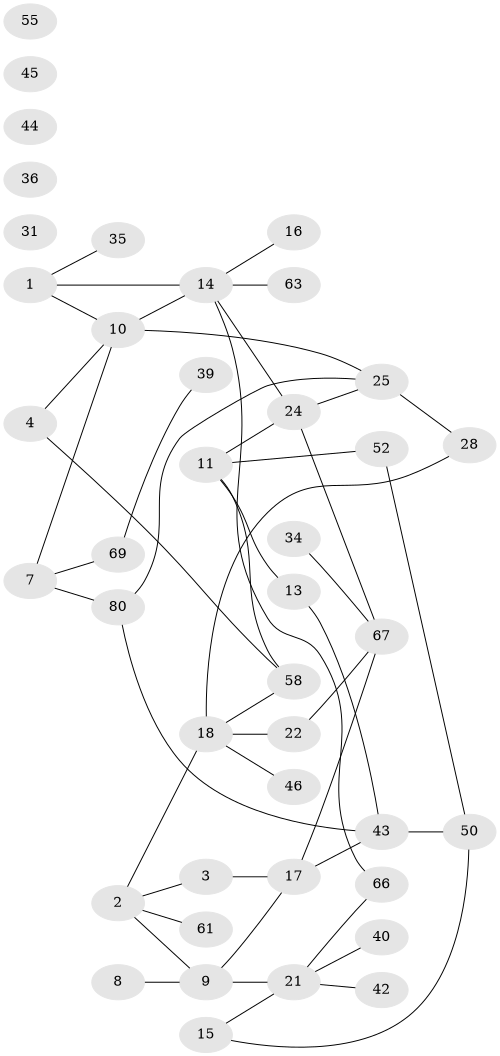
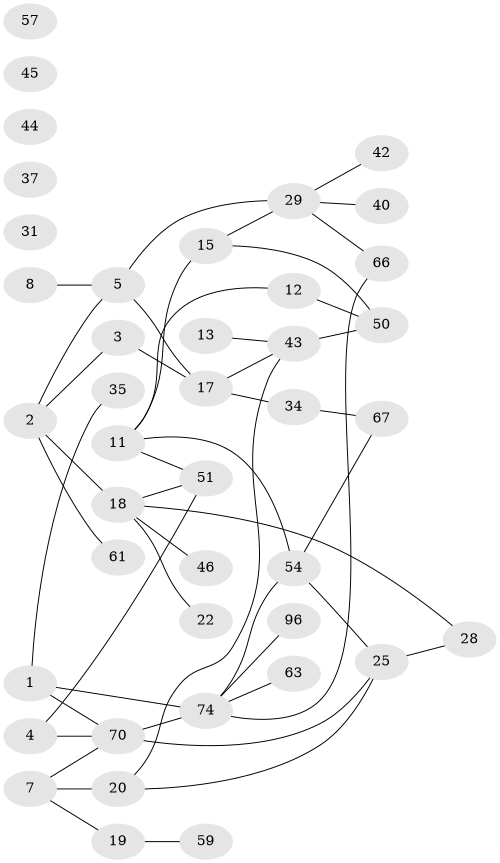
  graph {
    rankdir=LR
    node [color=gray90 style=filled]
    1 [super="+60"]
-   10 [super="+26"]
-   14 [super="+62"]
+   10 [super="+26" label=70]
+   14 [super="+62" label=74]
    35 [super="+36"]
    25 [super="+41"]
-   16 [super="+33"]
-   24 [super="+32"]
+   16 [super="+33" label=96]
+   24 [super="+32" label=54]
    63
    66
    2 [super="+5"]
    3 [super="+27"]
-   9 [super="+49"]
+   9 [super="+49" label=5]
    18 [super="+51"]
    61
    17 [super="+29"]
-   21 [super="+53"]
-   58
+   21 [super="+53" label=29]
+   58 [label=51]
    22
    28 [super="+59"]
    46
    43 [super="+55"]
    34
    4 [super="+47"]
    7 [super="+52"]
-   19 [super="+56" label=69]
-   20 [super="+38" label=80]
-   39 [super="+65"]
+   19 [super="+56"]
+   20 [super="+38"]
+   39 [super="+65" label=59]
    8
    40
    42
    50 [super="+54"]
    11 [super="+23"]
-   12 [super="+30" label=52]
+   12 [super="+30"]
    15 [super="+64"]
    13
    67 [super="+68"]
    31
-   37 [label=36]
+   37
    44
    45
-   57 [label=55]
+   57
    1 -- 10
    1 -- 14 [weight=2]
    1 -- 35
    10 -- 14
    10 -- 25
    14 -- 16
    14 -- 24
    14 -- 63
    14 -- 66
    25 -- 28
    24 -- 25
    24 -- 67
    2 -- 3
    2 -- 9
    2 -- 18
    2 -- 61
    3 -- 17
    9 -- 17
    9 -- 21 [weight=2]
    18 -- 58
    18 -- 22
    18 -- 28
    18 -- 46
    17 -- 43
-   17 -- 67
+   17 -- 34
    21 -- 66
    21 -- 40
    21 -- 42
-   22 -- 67
    43 -- 50 [weight=2]
    34 -- 67
    4 -- 10
    4 -- 58
    7 -- 10
    7 -- 19
    7 -- 20 [weight=2]
    19 -- 39
    20 -- 25
    20 -- 43
    8 -- 9
    11 -- 24
    11 -- 58
    11 -- 12
-   11 -- 13 [weight=2]
+   11 -- 15 [weight=2]
    12 -- 50
    15 -- 21
    15 -- 50
    13 -- 43
  }
